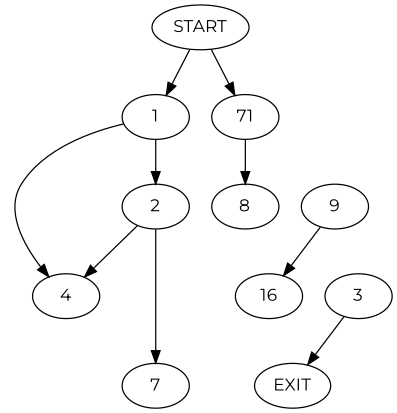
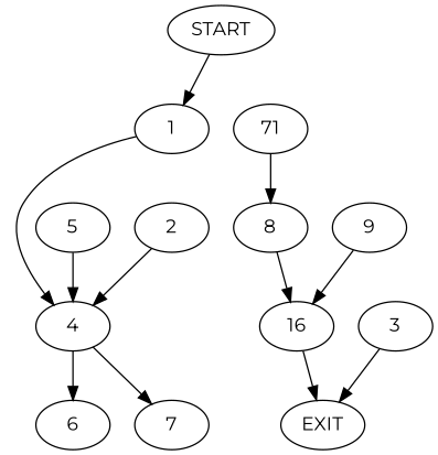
  digraph {
    fontname=Montserrat
    node [fontname=Montserrat]
    edge [fontname=Montserrat]
    n1 [label=START]
    1
    n3 [label=71]
    2
    4
    8
    n7 [label=EXIT]
    3
+   6
    7
+   5
    n12 [label=16]
    9
    n1 -> 1
-   n1 -> n3
-   1 -> 2
    1 -> 4
    n3 -> 8
    2 -> 4
-   2 -> 7
+   4 -> 6
+   4 -> 7
+   8 -> n12
    3 -> n7
+   5 -> 4
+   n12 -> n7
    9 -> n12
  }
